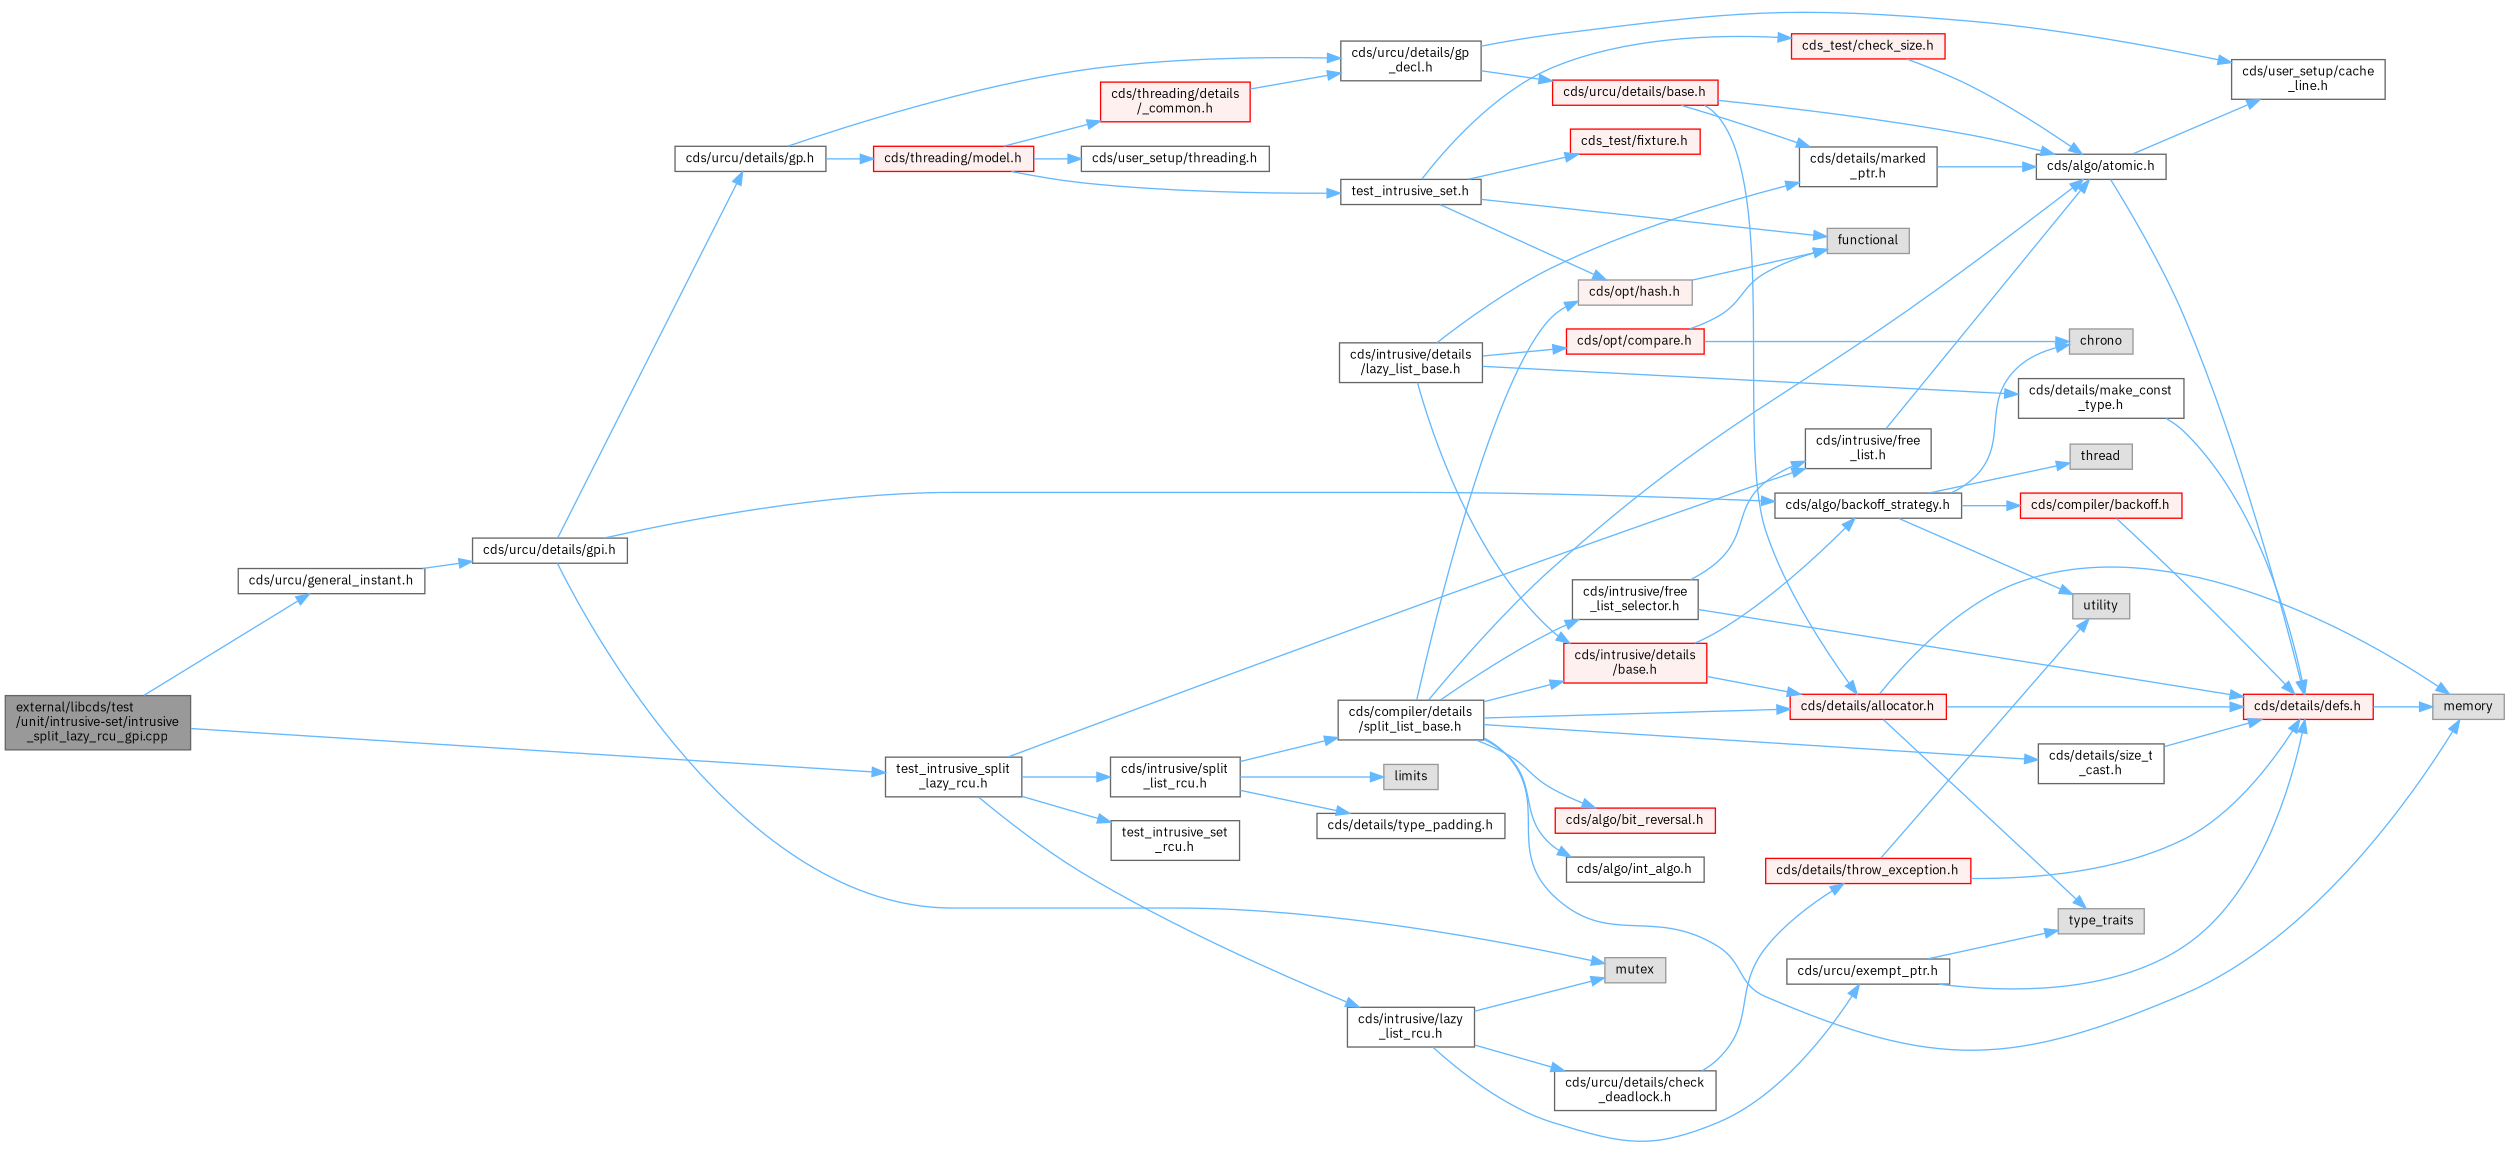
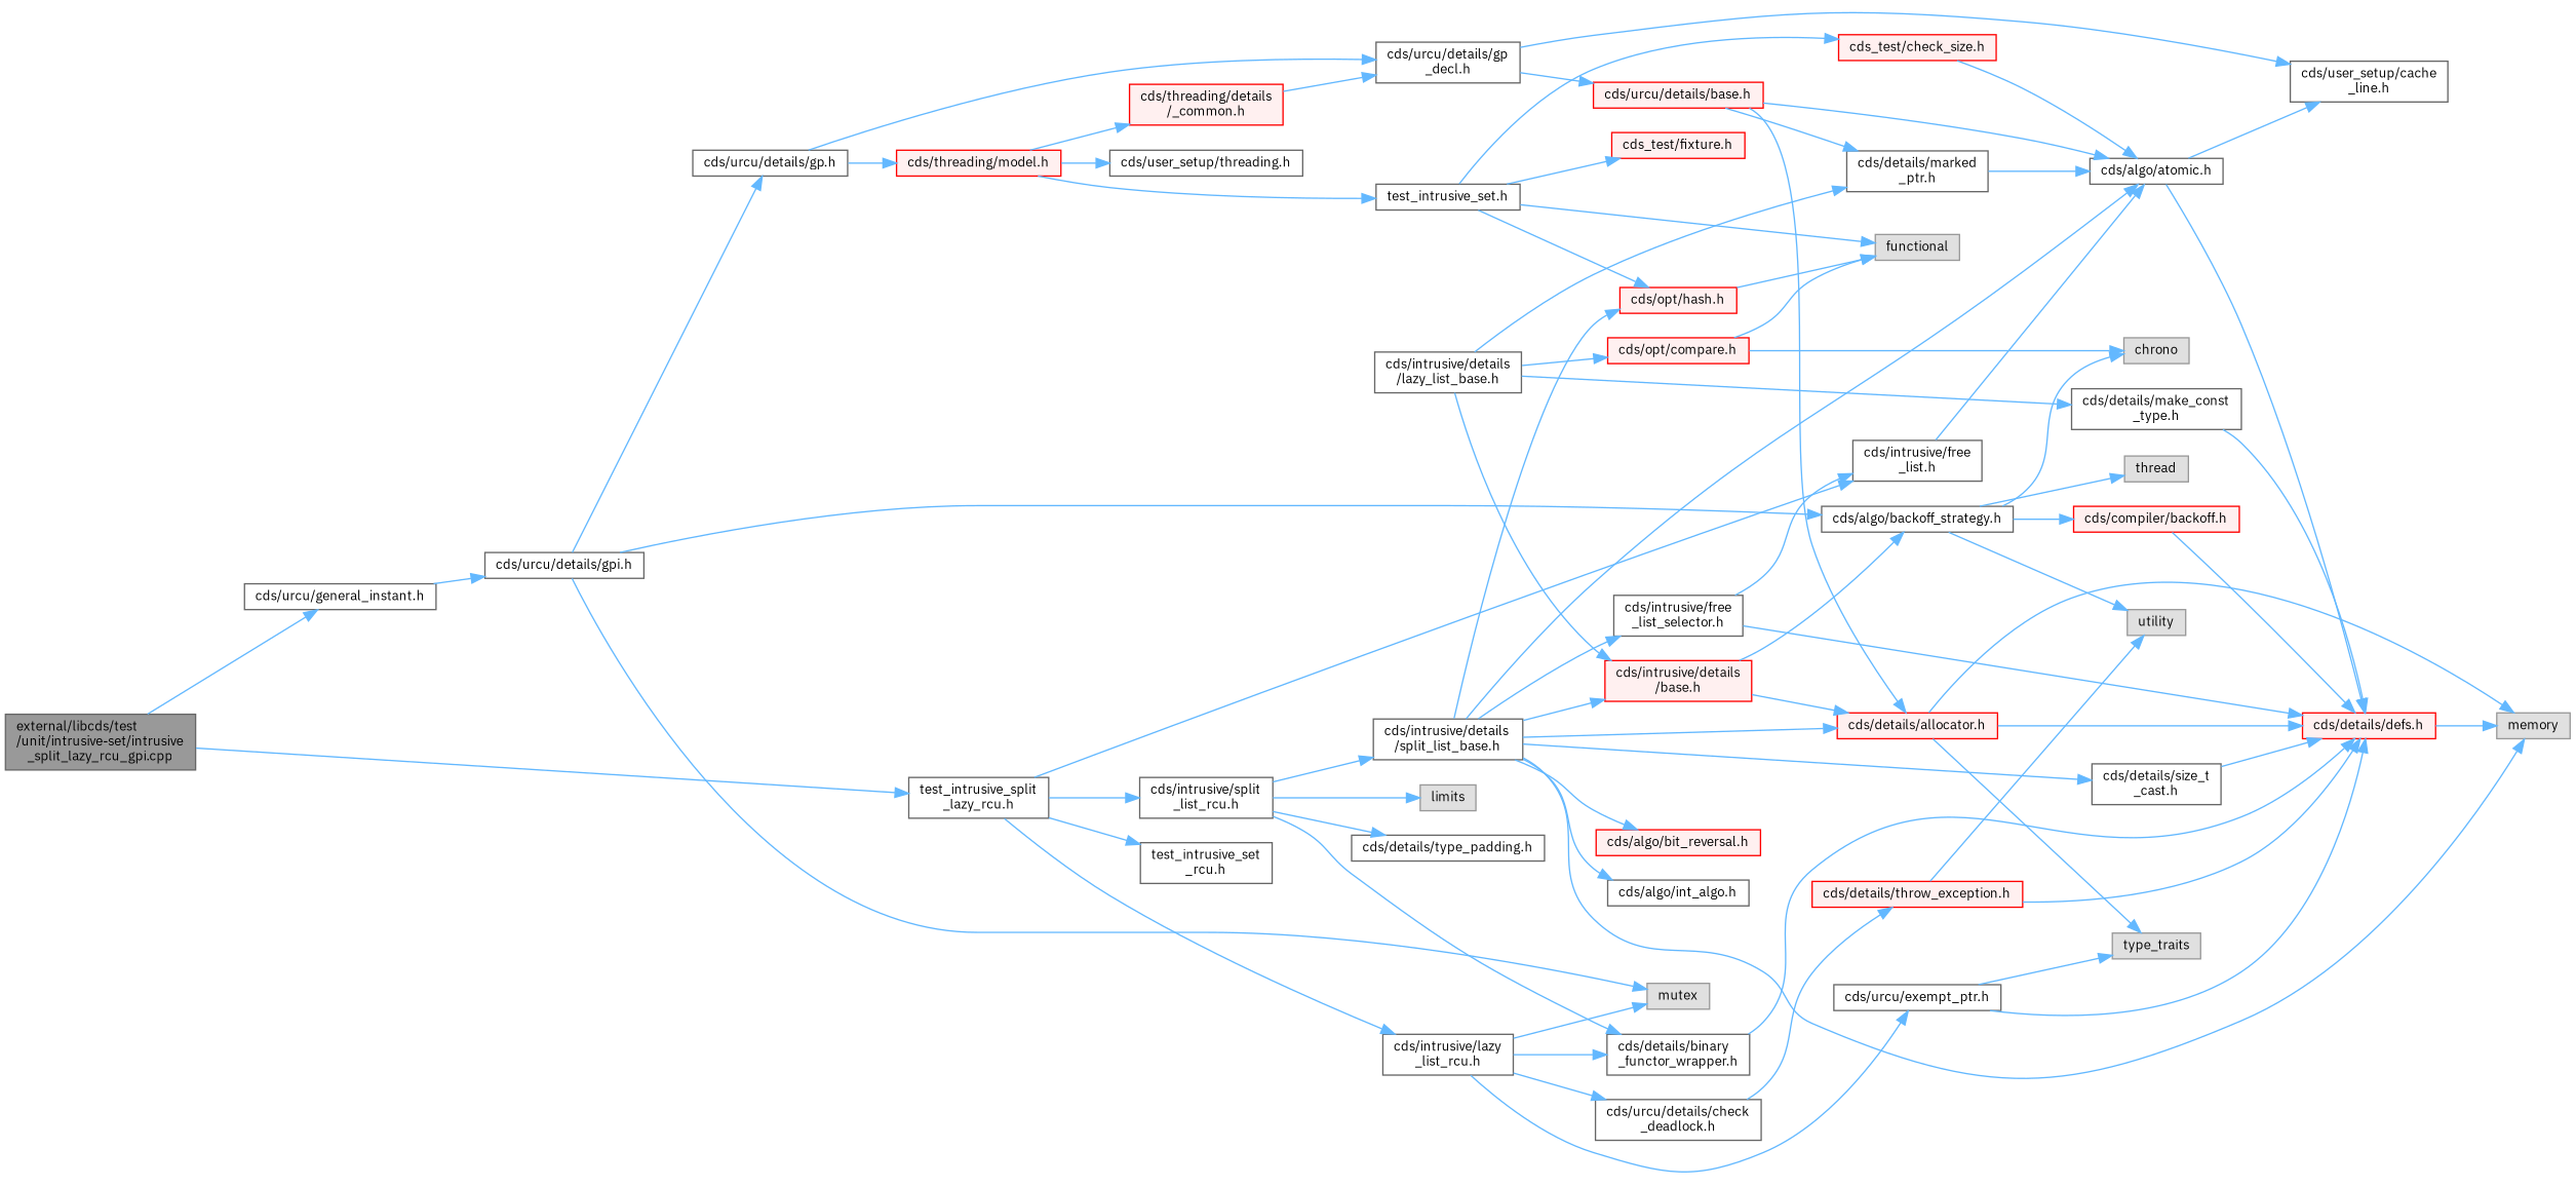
  digraph {
    fontname="IBM Plex Sans"
    rankdir=LR
    node [color=grey40 fillcolor=white fontname="IBM Plex Sans" fontsize=10 shape=box style=filled]
    edge [color=steelblue1 fontname="IBM Plex Sans" fontsize=10 labelfontname=Helvetica labelfontsize=10 style=solid]
    n1 [color=gray40 fillcolor=grey60 fontcolor=black height=0.2 label="external/libcds/test\l/unit/intrusive-set/intrusive\l_split_lazy_rcu_gpi.cpp" width=0.4]
    n2 [height=0.2 label="cds/urcu/general_instant.h" width=0.4]
    n3 [height=0.2 label="test_intrusive_split\l_lazy_rcu.h" width=0.4]
    n4 [height=0.2 label="cds/urcu/details/gpi.h" width=0.4]
    n5 [height=0.2 label="test_intrusive_set\l_rcu.h" width=0.4]
    n6 [height=0.2 label="cds/intrusive/lazy\l_list_rcu.h" width=0.4]
    n7 [height=0.2 label="cds/intrusive/split\l_list_rcu.h" width=0.4]
    n8 [height=0.2 label="cds/intrusive/free\l_list.h" width=0.4]
    n9 [color=grey60 fillcolor="#E0E0E0" height=0.2 label=mutex width=0.4]
    n10 [height=0.2 label="cds/urcu/details/gp.h" width=0.4]
    n11 [height=0.2 label="cds/algo/backoff_strategy.h" width=0.4]
    n12 [height=0.2 label="cds/urcu/details/gp\l_decl.h" width=0.4]
    n13 [color=red fillcolor="#FFF0F0" height=0.2 label="cds/threading/model.h" width=0.4]
    n14 [color=grey60 fillcolor="#E0E0E0" height=0.2 label=utility width=0.4]
    n15 [color=grey60 fillcolor="#E0E0E0" height=0.2 label=thread width=0.4]
    n16 [color=grey60 fillcolor="#E0E0E0" height=0.2 label=chrono width=0.4]
    n17 [color=red fillcolor="#FFF0F0" height=0.2 label="cds/compiler/backoff.h" width=0.4]
    n18 [color=red fillcolor="#FFF0F0" height=0.2 label="cds/urcu/details/base.h" width=0.4]
    n19 [height=0.2 label="cds/user_setup/cache\l_line.h" width=0.4]
    n20 [color=red fillcolor="#FFF0F0" height=0.2 label="cds/threading/details\l/_common.h" width=0.4]
    n21 [height=0.2 label="cds/user_setup/threading.h" width=0.4]
    n22 [height=0.2 label="test_intrusive_set.h" width=0.4]
    n23 [height=0.2 label="cds/algo/atomic.h" width=0.4]
    n24 [color=red fillcolor="#FFF0F0" height=0.2 label="cds/details/allocator.h" width=0.4]
    n25 [height=0.2 label="cds/details/marked\l_ptr.h" width=0.4]
    n26 [color=red fillcolor="#FFF0F0" height=0.2 label="cds/details/defs.h" width=0.4]
    n27 [color=grey60 fillcolor="#E0E0E0" height=0.2 label=memory width=0.4]
    n28 [color=grey60 fillcolor="#E0E0E0" height=0.2 label=type_traits width=0.4]
    n29 [height=0.2 label="cds/urcu/details/check\l_deadlock.h" width=0.4]
+   n30 [height=0.2 label="cds/details/binary\l_functor_wrapper.h" width=0.4]
    n31 [height=0.2 label="cds/urcu/exempt_ptr.h" width=0.4]
    n32 [color=grey60 fillcolor="#E0E0E0" height=0.2 label=limits width=0.4]
-   n33 [height=0.2 label="cds/compiler/details\l/split_list_base.h" width=0.4]
+   n33 [height=0.2 label="cds/intrusive/details\l/split_list_base.h" width=0.4]
    n34 [height=0.2 label="cds/details/type_padding.h" width=0.4]
    n35 [color=red fillcolor="#FFF0F0" height=0.2 label="cds_test/check_size.h" width=0.4]
    n36 [color=red fillcolor="#FFF0F0" height=0.2 label="cds_test/fixture.h" width=0.4]
-   n37 [color=grey60 fillcolor="#FFF0F0" height=0.2 label="cds/opt/hash.h" width=0.4]
+   n37 [color=red fillcolor="#FFF0F0" height=0.2 label="cds/opt/hash.h" width=0.4]
    n38 [color=grey60 fillcolor="#E0E0E0" height=0.2 label=functional width=0.4]
    n39 [height=0.2 label="cds/intrusive/details\l/lazy_list_base.h" width=0.4]
    n40 [color=red fillcolor="#FFF0F0" height=0.2 label="cds/intrusive/details\l/base.h" width=0.4]
    n41 [color=red fillcolor="#FFF0F0" height=0.2 label="cds/opt/compare.h" width=0.4]
    n42 [height=0.2 label="cds/details/make_const\l_type.h" width=0.4]
    n43 [color=red fillcolor="#FFF0F0" height=0.2 label="cds/details/throw_exception.h" width=0.4]
    n44 [color=red fillcolor="#FFF0F0" height=0.2 label="cds/algo/bit_reversal.h" width=0.4]
    n45 [height=0.2 label="cds/algo/int_algo.h" width=0.4]
    n46 [height=0.2 label="cds/intrusive/free\l_list_selector.h" width=0.4]
    n47 [height=0.2 label="cds/details/size_t\l_cast.h" width=0.4]
    n1 -> n2
    n1 -> n3
    n2 -> n4
    n3 -> n5
    n3 -> n6
    n3 -> n7
    n3 -> n8
    n4 -> n9
    n4 -> n10
    n4 -> n11
    n6 -> n9
    n6 -> n29
+   n6 -> n30
    n6 -> n31
+   n7 -> n30
    n7 -> n32
    n7 -> n33
    n7 -> n34
    n8 -> n23
    n10 -> n12
    n10 -> n13
    n11 -> n14
    n11 -> n15
    n11 -> n16
    n11 -> n17
    n12 -> n18
    n12 -> n19
    n13 -> n20
    n13 -> n21
    n13 -> n22
    n17 -> n26
    n18 -> n23
    n18 -> n24
    n18 -> n25
    n20 -> n12
    n22 -> n35
    n22 -> n36
    n22 -> n37
    n22 -> n38
    n23 -> n19
    n23 -> n26
    n24 -> n26
    n24 -> n27
    n24 -> n28
    n25 -> n23
    n26 -> n27
    n29 -> n43
+   n30 -> n26
    n31 -> n26
    n31 -> n28
    n33 -> n23
    n33 -> n24
    n33 -> n27
    n33 -> n37
    n33 -> n40
    n33 -> n44
    n33 -> n45
    n33 -> n46
    n33 -> n47
    n35 -> n23
    n37 -> n38
    n39 -> n25
    n39 -> n40
    n39 -> n41
    n39 -> n42
    n40 -> n11
    n40 -> n24
    n41 -> n16
    n41 -> n38
    n42 -> n26
    n43 -> n14
    n43 -> n26
    n46 -> n8
    n46 -> n26
    n47 -> n26
  }
